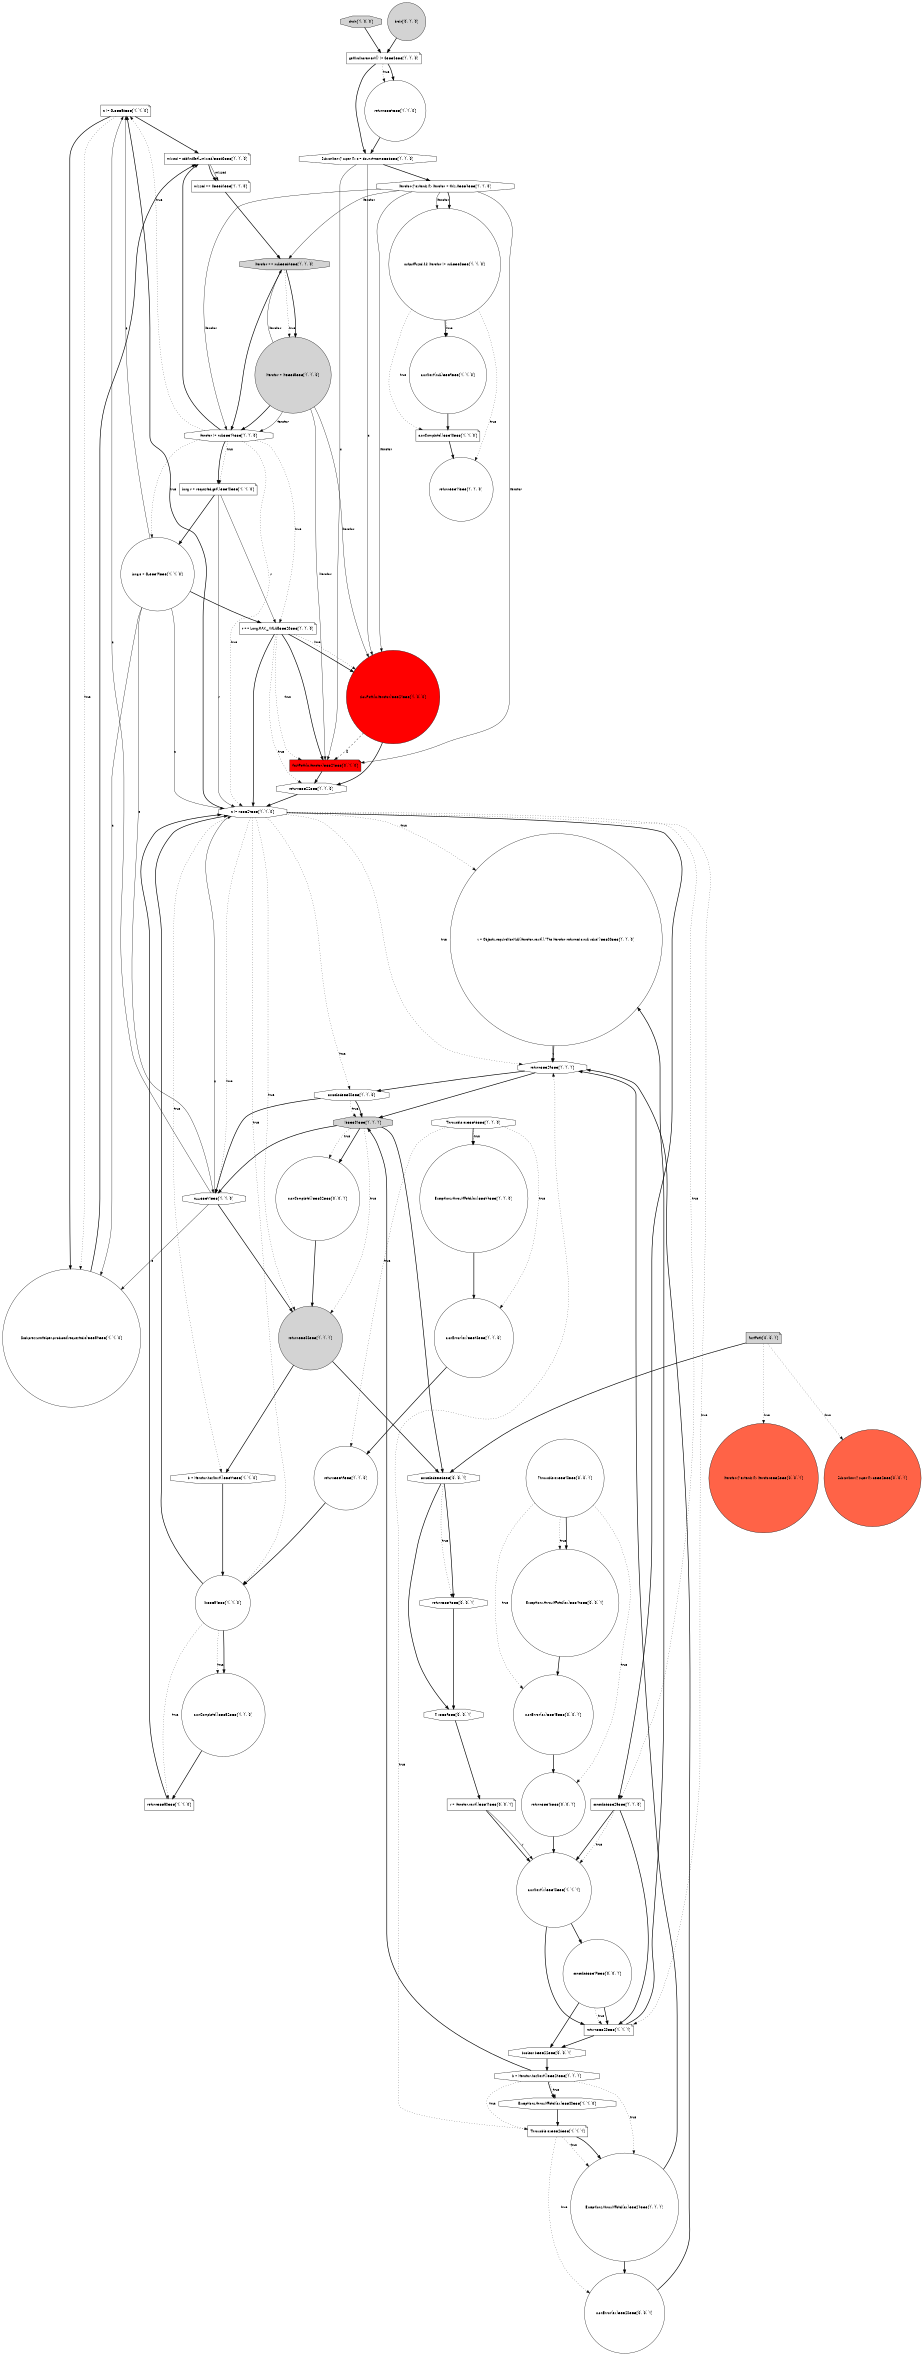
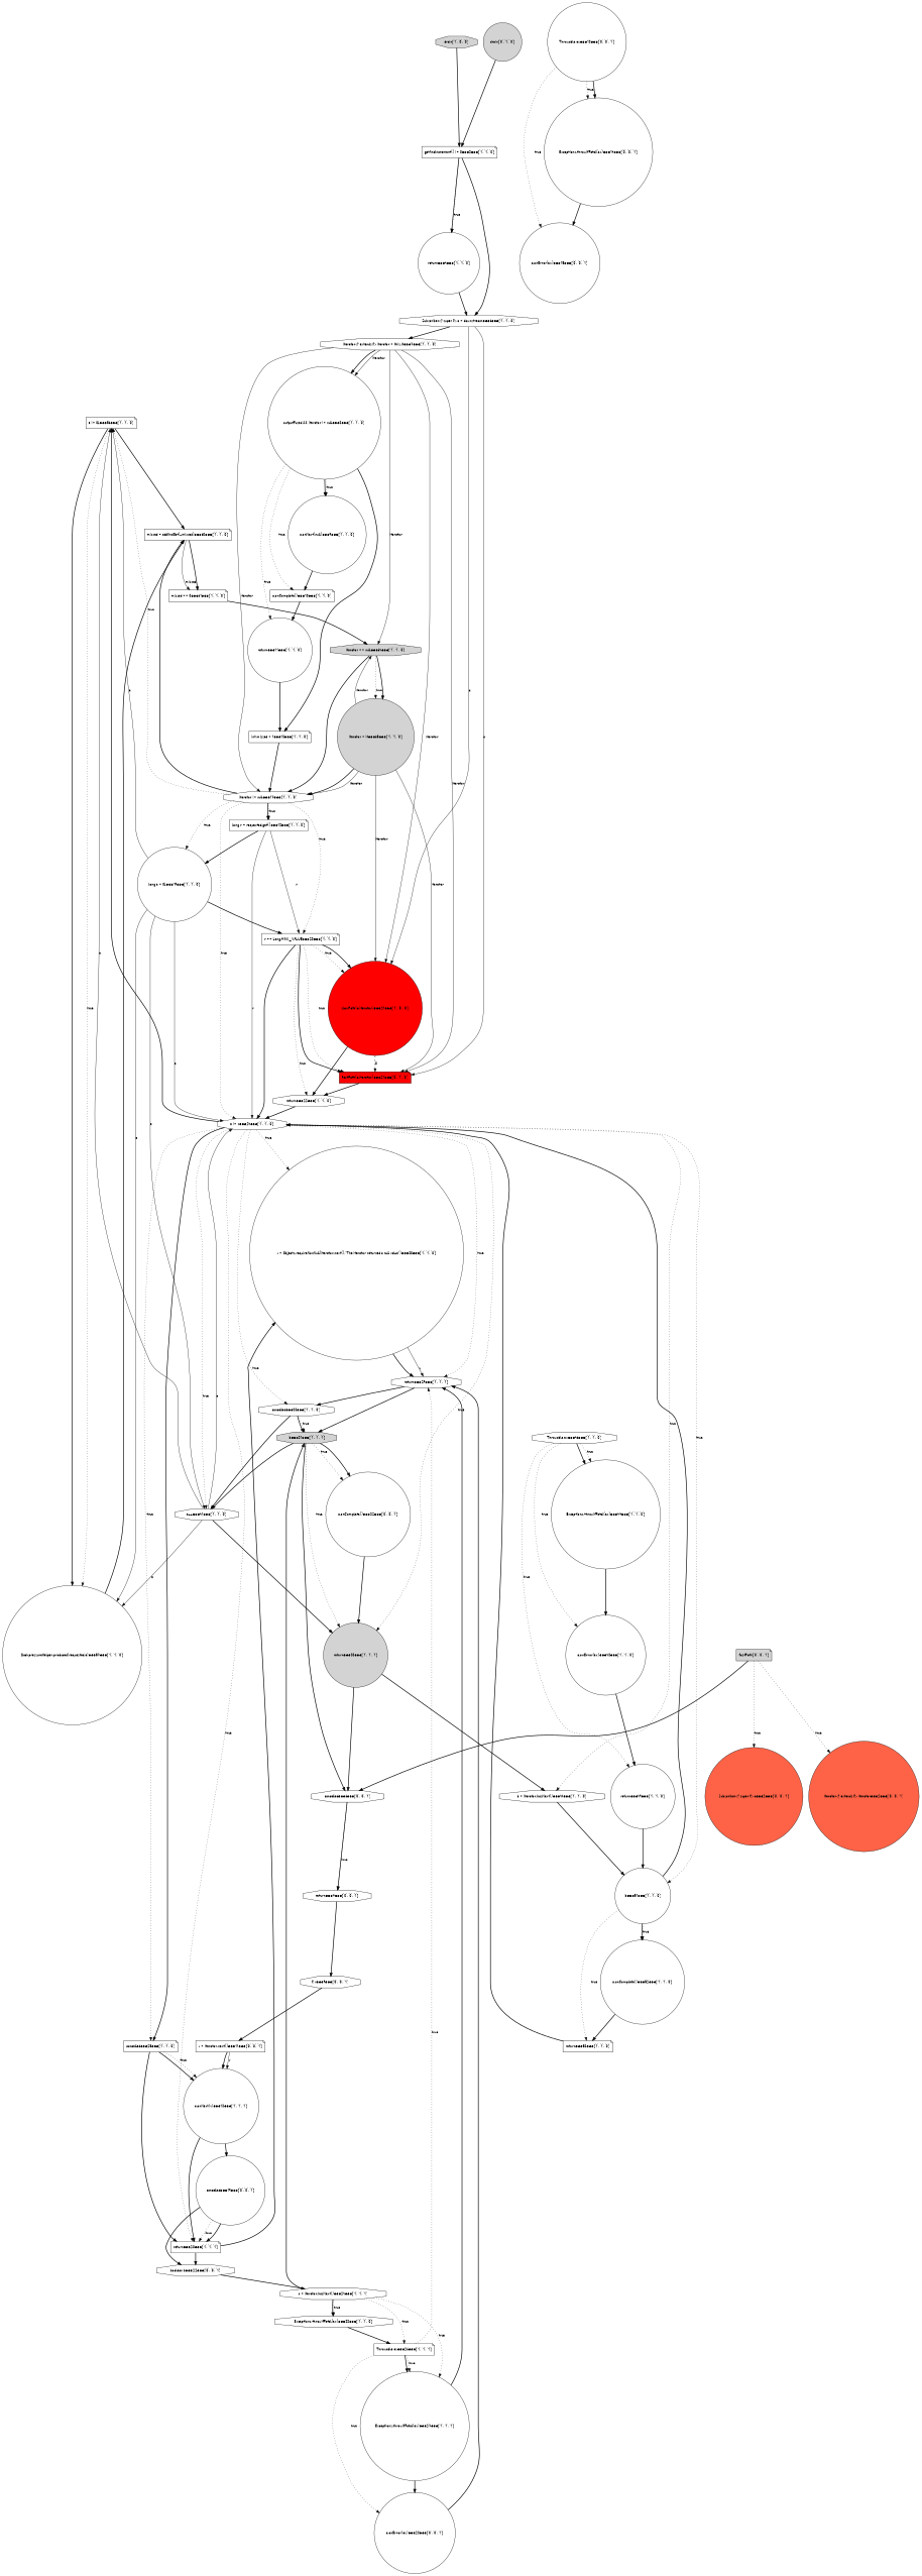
  digraph {
    fontname="Patrick Hand"
    node [fillcolor=white fontname="Patrick Hand" shape=circle style=filled]
    edge [fontname="Patrick Hand" style=bold]
    n1 [label="e != 0L@@@56@@@['1', '1', '0']" shape=note]
    n2 [label="missed = addAndGet(-missed)@@@60@@@['1', '1', '0']" shape=note]
    n3 [label="BackpressureHelper.produced(requested,e)@@@57@@@['1', '1', '0']"]
    n4 [label="missed == 0@@@61@@@['1', '1', '0']" shape=note]
    n5 [fillcolor=tomato label="Subscriber<? super R> a@@@2@@@['0', '0', '1']"]
    n6 [label="v = Objects.requireNonNull(iterator.next(),\"The iterator returned a null value\")@@@30@@@['1', '1', '0']"]
    n7 [label="return@@@29@@@['1', '1', '1']" shape=octagon]
    n8 [label="cancelled@@@38@@@['1', '1', '0']" shape=octagon]
    n9 [fillcolor=lightgray label="!b@@@31@@@['1', '1', '1']" shape=octagon]
    n10 [label="cancelled@@@19@@@['0', '0', '1']"]
    n11 [label="boolean b@@@22@@@['0', '0', '1']" shape=octagon]
    n12 [label="return@@@20@@@['1', '1', '1']" shape=note]
    n13 [label="b = iterator.hasNext()@@@24@@@['1', '1', '1']" shape=octagon]
    n14 [label="e++@@@41@@@['1', '1', '0']" shape=octagon]
    n15 [label="e != r@@@24@@@['1', '1', '0']" shape=octagon]
    n16 [fillcolor=lightgray label="return@@@33@@@['1', '1', '1']"]
    n17 [label="cancelled@@@25@@@['1', '1', '0']" shape=note]
    n18 [label="b = iterator.hasNext()@@@44@@@['1', '1', '0']" shape=octagon]
    n19 [label="!b@@@51@@@['1', '1', '0']"]
    n20 [label="cancelled@@@6@@@['0', '0', '1']" shape=octagon]
    n21 [fillcolor=tomato label="Iterator<? extends R> iterator@@@2@@@['0', '0', '1']"]
    n22 [label="a.onNext(null)@@@9@@@['1', '1', '0']"]
    n23 [label="a.onComplete()@@@10@@@['1', '1', '0']" shape=note]
    n24 [label="return@@@11@@@['1', '1', '0']"]
    n25 [fillcolor=lightgray label="iterator = it@@@65@@@['1', '1', '0']"]
    n26 [fillcolor=red label="fastPath(a,iterator)@@@21@@@['0', '1', '0']" shape=note]
    n27 [fillcolor=lightgray label="iterator == null@@@64@@@['1', '1', '0']" shape=octagon]
    n28 [fillcolor=red label="slowPath(a,iterator)@@@21@@@['1', '0', '0']"]
    n29 [label="iterator != null@@@17@@@['1', '1', '0']" shape=octagon]
    n30 [label="return@@@22@@@['1', '1', '0']" shape=octagon]
    n31 [label="long e = 0L@@@19@@@['1', '1', '0']"]
    n32 [label="r == Long.MAX_VALUE@@@20@@@['1', '1', '0']" shape=note]
    n33 [label="long r = requested.get()@@@18@@@['1', '1', '0']" shape=note]
    n34 [label="return@@@7@@@['0', '0', '1']" shape=octagon]
    n35 [label="R v@@@9@@@['0', '0', '1']" shape=octagon]
    n36 [label="v = iterator.next()@@@11@@@['0', '0', '1']" shape=note]
    n37 [label="a.onNext(v)@@@18@@@['1', '1', '1']"]
    n38 [label="a.onComplete()@@@52@@@['1', '1', '0']"]
    n39 [label="return@@@53@@@['1', '1', '0']" shape=note]
    n40 [fillcolor=lightgray label="fastPath['0', '0', '1']" shape=note]
    n41 [label="Exceptions.throwIfFatal(ex)@@@33@@@['1', '1', '0']" shape=octagon]
    n42 [label="Throwable ex@@@26@@@['1', '1', '1']" shape=note]
    n43 [label="Exceptions.throwIfFatal(ex)@@@27@@@['1', '1', '1']"]
    n44 [label="a.onError(ex)@@@28@@@['0', '0', '1']"]
    n45 [label="Exceptions.throwIfFatal(ex)@@@47@@@['1', '1', '0']"]
    n46 [label="a.onError(ex)@@@48@@@['1', '1', '0']"]
    n47 [label="return@@@49@@@['1', '1', '0']"]
    n48 [label="return@@@4@@@['1', '1', '0']"]
    n49 [label="Subscriber<? super R> a = downstream@@@6@@@['1', '1', '0']" shape=octagon]
    n50 [label="Iterator<? extends R> iterator = this.it@@@7@@@['1', '1', '0']" shape=octagon]
+   n51 [label="int missed = 1@@@13@@@['1', '1', '0']" shape=note]
    n52 [label="Throwable ex@@@46@@@['1', '1', '0']" shape=octagon]
    n53 [label="getAndIncrement() != 0@@@3@@@['1', '1', '0']" shape=note]
    n54 [label="a.onComplete()@@@32@@@['0', '0', '1']"]
    n55 [label="outputFused && iterator != null@@@8@@@['1', '1', '0']"]
    n56 [label="a.onError(ex)@@@15@@@['0', '0', '1']"]
-   n57 [label="return@@@16@@@['0', '0', '1']"]
    n58 [label="Exceptions.throwIfFatal(ex)@@@14@@@['0', '0', '1']"]
    n59 [label="Throwable ex@@@13@@@['0', '0', '1']"]
    n60 [fillcolor=lightgray label="drain['1', '0', '0']" shape=octagon]
    n61 [fillcolor=lightgray label="drain['0', '1', '0']"]
    n1 -> n2
    n1 -> n3
    n1 -> n3 [label=true style=dotted]
    n2 -> n4 [label=missed style=solid]
    n2 -> n4
    n3 -> n2
    n4 -> n27
    n6 -> n7
    n6 -> n7 [label=v style=solid]
    n7 -> n8
    n7 -> n9
    n8 -> n9 [label=true style=dotted]
    n8 -> n9
    n8 -> n14
    n9 -> n14
    n9 -> n16 [label=true style=dotted]
    n9 -> n20
    n9 -> n54 [label=true style=dotted]
    n9 -> n54
    n10 -> n11
    n10 -> n12 [label=true style=dotted]
    n10 -> n12
    n11 -> n13
    n12 -> n6
    n12 -> n11
    n13 -> n9
    n13 -> n41
    n13 -> n41 [label=true style=dotted]
    n13 -> n42 [label=true style=dotted]
    n13 -> n43 [label=true style=dotted]
    n14 -> n1 [label=e style=solid]
    n14 -> n3 [label=e style=solid]
    n14 -> n15 [label=e style=solid]
    n14 -> n16
    n15 -> n1
    n15 -> n6 [label=true style=dotted]
    n15 -> n7 [label=true style=dotted]
    n15 -> n8 [label=true style=dotted]
    n15 -> n12 [label=true style=dotted]
    n15 -> n14 [label=true style=dotted]
    n15 -> n16 [label=true style=dotted]
    n15 -> n17
    n15 -> n17 [label=true style=dotted]
    n15 -> n18 [label=true style=dotted]
    n15 -> n19 [label=true style=dotted]
    n16 -> n18
    n16 -> n20
    n17 -> n12
    n17 -> n37
    n17 -> n37 [label=true style=dotted]
    n18 -> n19
    n19 -> n15
    n19 -> n38 [label=true style=dotted]
    n19 -> n38
    n19 -> n39 [label=true style=dotted]
    n20 -> n34
    n20 -> n34 [label=true style=dotted]
-   n20 -> n35
    n22 -> n23
    n23 -> n24
+   n24 -> n51
    n25 -> n26 [label=iterator style=solid]
    n25 -> n27 [label=iterator style=solid]
    n25 -> n28 [label=iterator style=solid]
    n25 -> n29 [label=iterator style=solid]
    n25 -> n29
    n26 -> n30
    n27 -> n25 [label=true style=dotted]
    n27 -> n25
    n27 -> n29
    n28 -> n26 [label=0 style=dashed]
    n28 -> n30
    n29 -> n1 [label=true style=dotted]
    n29 -> n2
    n29 -> n15 [label=true style=dotted]
    n29 -> n31 [label=true style=dotted]
    n29 -> n32 [label=true style=dotted]
    n29 -> n33
    n29 -> n33 [label=true style=dotted]
    n30 -> n15
    n31 -> n1 [label=e style=solid]
    n31 -> n3 [label=e style=solid]
    n31 -> n14 [label=e style=solid]
    n31 -> n15 [label=e style=solid]
    n31 -> n32
    n32 -> n15
    n32 -> n26 [label=true style=dotted]
    n32 -> n26
    n32 -> n28 [label=true style=dotted]
    n32 -> n28
    n32 -> n30 [label=true style=dotted]
    n33 -> n15 [label=r style=solid]
    n33 -> n31
    n33 -> n32 [label=r style=solid]
    n34 -> n35
    n35 -> n36
    n36 -> n37
    n36 -> n37 [label=v style=solid]
    n37 -> n10
    n37 -> n12
    n38 -> n39
    n39 -> n15
    n40 -> n5 [label=true style=dotted]
    n40 -> n20
    n40 -> n21 [label=true style=dotted]
    n41 -> n42
    n42 -> n7 [label=true style=dotted]
    n42 -> n43
    n42 -> n43 [label=true style=dotted]
    n42 -> n44 [label=true style=dotted]
    n43 -> n7
    n43 -> n44
    n44 -> n7
    n45 -> n46
    n46 -> n47
    n47 -> n19
    n48 -> n49
    n49 -> n26 [label=a style=solid]
    n49 -> n28 [label=a style=solid]
    n49 -> n50
    n50 -> n26 [label=iterator style=solid]
    n50 -> n27 [label=iterator style=solid]
    n50 -> n28 [label=iterator style=solid]
    n50 -> n29 [label=iterator style=solid]
    n50 -> n55 [label=iterator style=solid]
    n50 -> n55
+   n51 -> n29
    n52 -> n45
    n52 -> n45 [label=true style=dotted]
    n52 -> n46 [label=true style=dotted]
    n52 -> n47 [label=true style=dotted]
    n53 -> n48
    n53 -> n48 [label=true style=dotted]
    n53 -> n49
    n54 -> n16
    n55 -> n22
    n55 -> n22 [label=true style=dotted]
    n55 -> n23 [label=true style=dotted]
    n55 -> n24 [label=true style=dotted]
-   n56 -> n57
-   n57 -> n37
+   n55 -> n51
    n58 -> n56
    n59 -> n56 [label=true style=dotted]
-   n59 -> n57 [label=true style=dotted]
    n59 -> n58 [label=true style=dotted]
    n59 -> n58
    n60 -> n53
    n61 -> n53
  }
